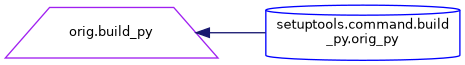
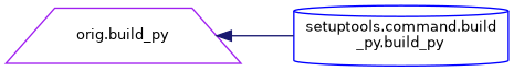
  digraph {
    rankdir=LR
    node [fillcolor=white fontname=Helvetica fontsize=10 style=filled]
    n1 [color=purple height=0.2 label="orig.build_py" shape=trapezium width=0.4]
-   n2 [color=blue height=0.2 label="setuptools.command.build\l_py.orig_py" shape=cylinder width=0.4]
+   n2 [color=blue height=0.2 label="setuptools.command.build\l_py.build_py" shape=cylinder width=0.4]
    n1 -> n2 [color=midnightblue dir=back fontname=Helvetica fontsize=10 labelfontname=Helvetica labelfontsize=10 style=solid]
  }
